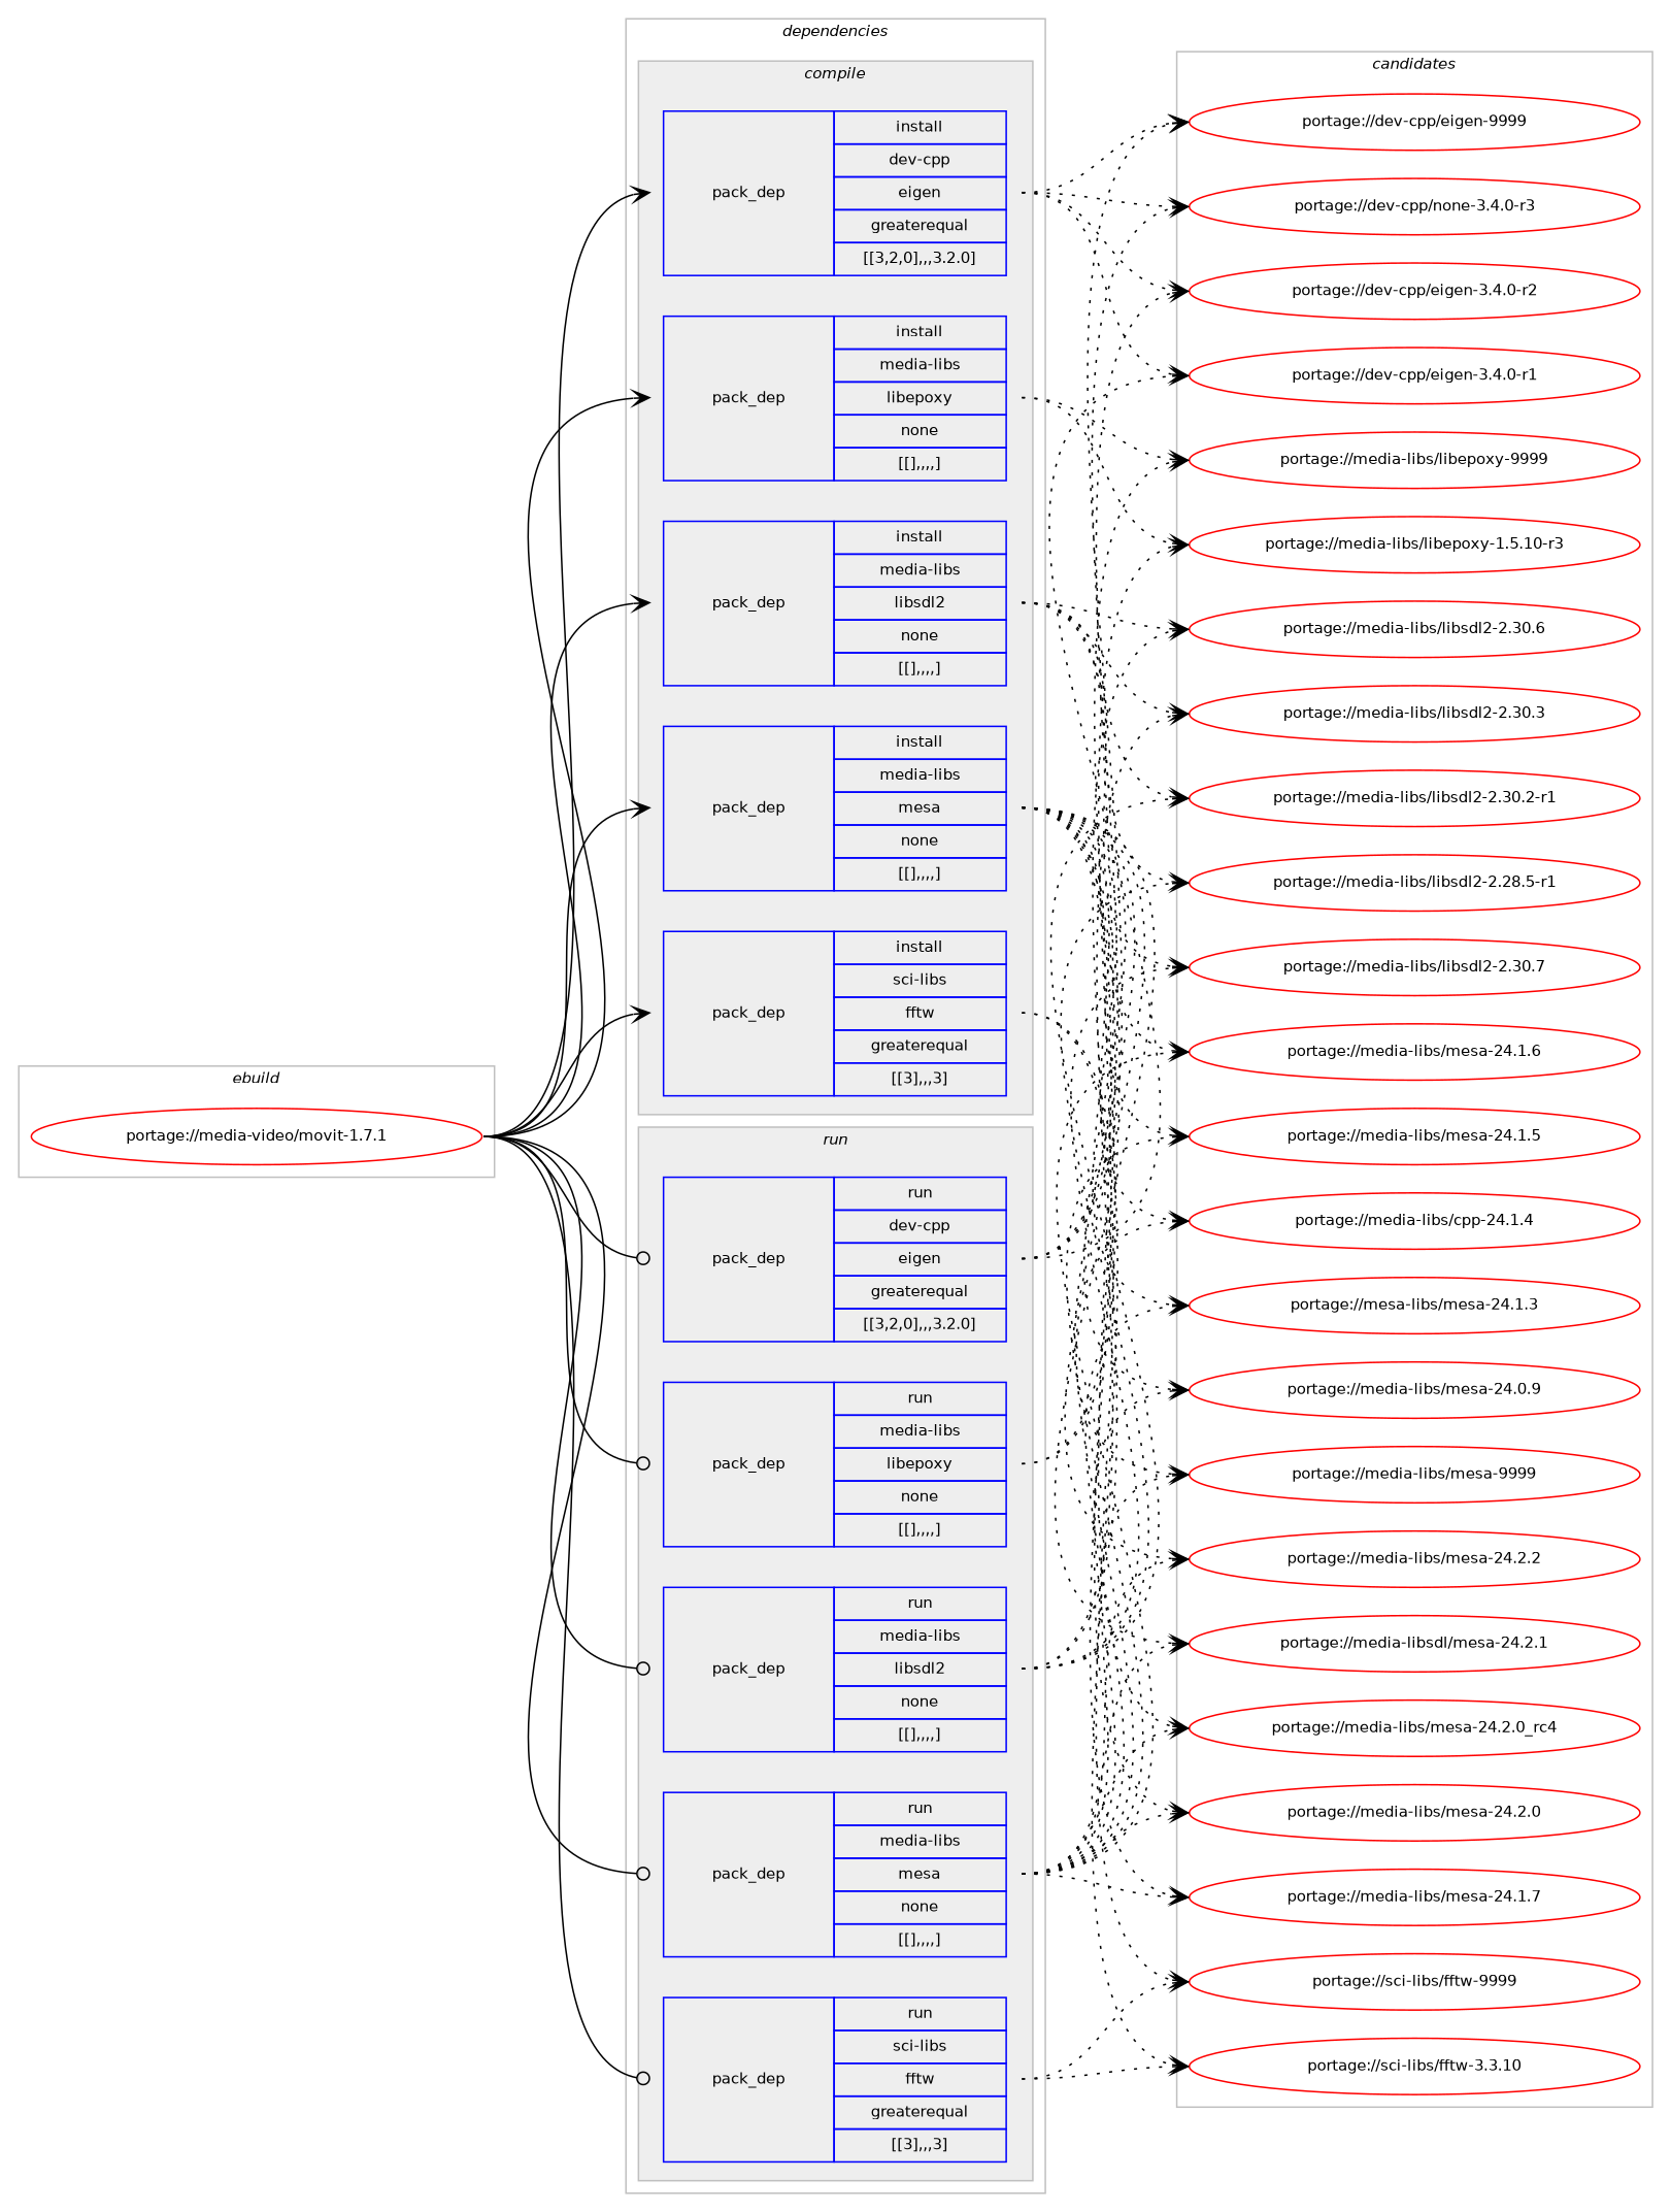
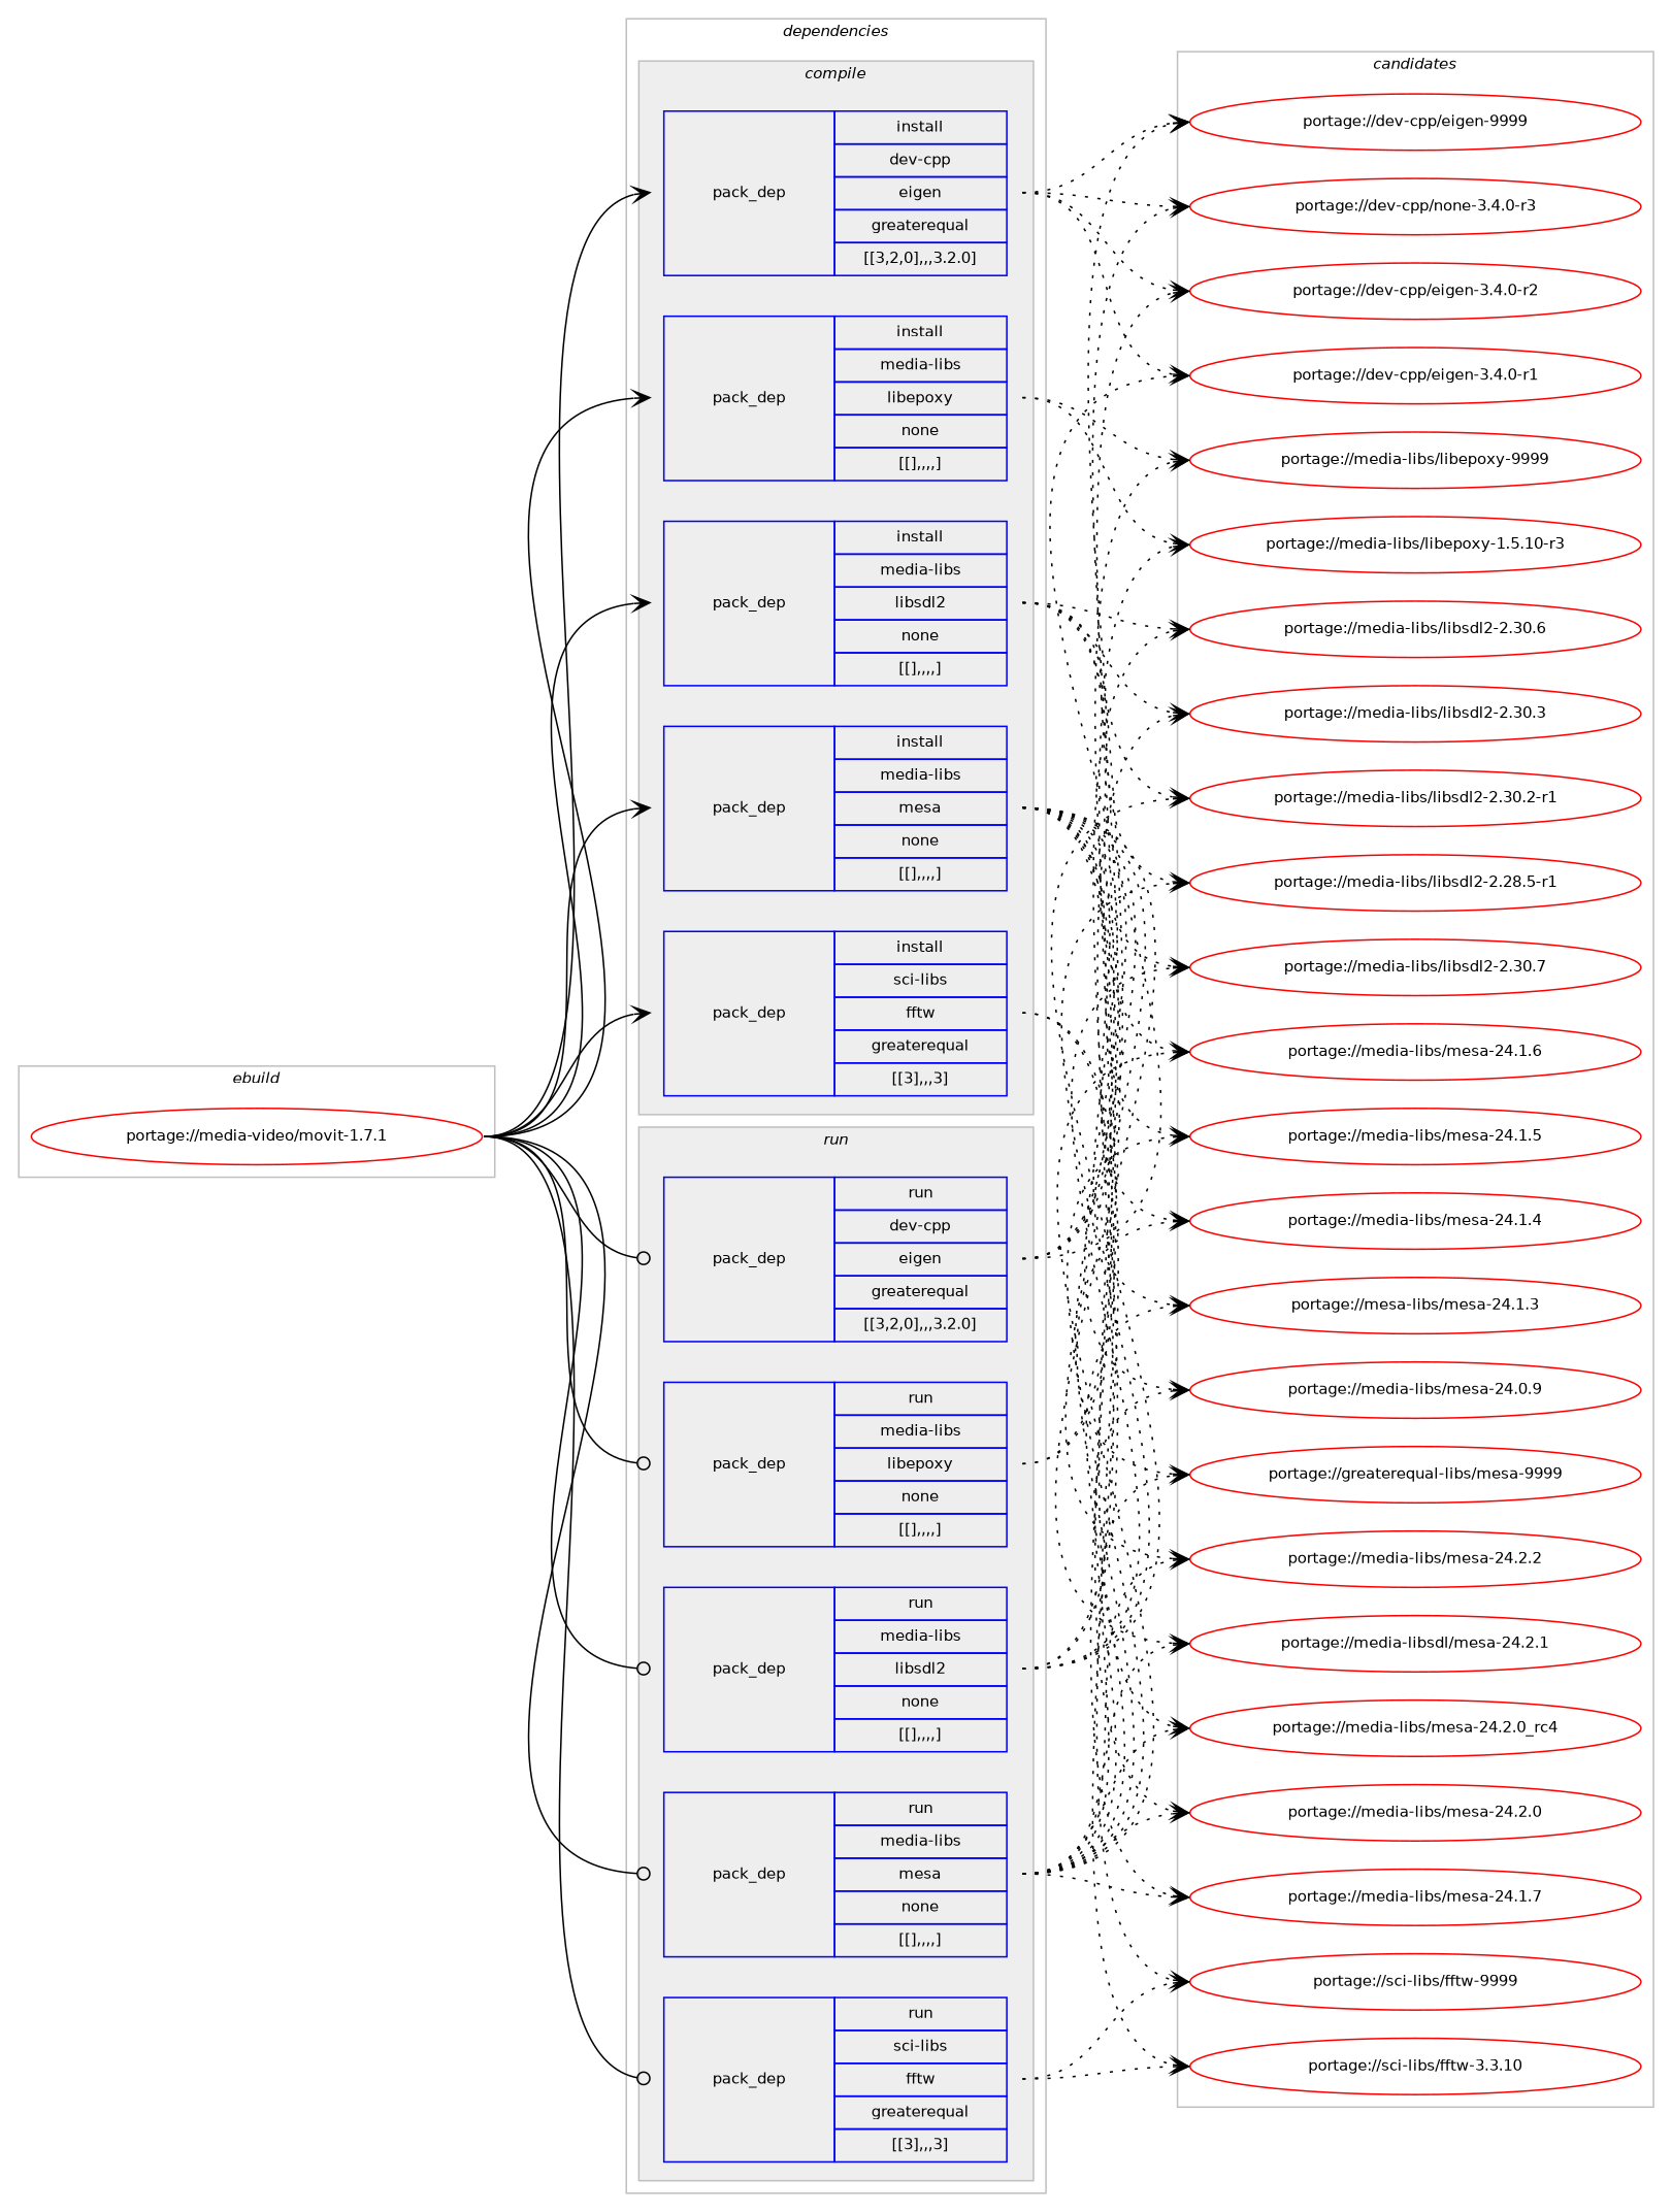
  digraph {
    compound=true
    concentrate=true
    fontname=Helvetica
    fontsize=10
    newrank=true
    rankdir=LR
    ranksep=1.5
    node [color=red fontname=Helvetica fontsize=10]
    edge [arrowhead=vee headport=w style=dotted tailport=e weight=100]
    n1 [label="portage://media-video/movit-1.7.1" width=4]
    n2 [color=blue label=<<TABLE BORDER="0" CELLBORDER="1" CELLSPACING="0" CELLPADDING="4" WIDTH="220"><TR><TD ROWSPAN="6" CELLPADDING="30">pack_dep</TD></TR><TR><TD WIDTH="110">install</TD></TR><TR><TD>dev-cpp</TD></TR><TR><TD>eigen</TD></TR><TR><TD>greaterequal</TD></TR><TR><TD>[[3,2,0],,,3.2.0]</TD></TR></TABLE>> shape=none]
    n3 [color=blue label=<<TABLE BORDER="0" CELLBORDER="1" CELLSPACING="0" CELLPADDING="4" WIDTH="220"><TR><TD ROWSPAN="6" CELLPADDING="30">pack_dep</TD></TR><TR><TD WIDTH="110">install</TD></TR><TR><TD>media-libs</TD></TR><TR><TD>libepoxy</TD></TR><TR><TD>none</TD></TR><TR><TD>[[],,,,]</TD></TR></TABLE>> shape=none]
    n4 [color=blue label=<<TABLE BORDER="0" CELLBORDER="1" CELLSPACING="0" CELLPADDING="4" WIDTH="220"><TR><TD ROWSPAN="6" CELLPADDING="30">pack_dep</TD></TR><TR><TD WIDTH="110">install</TD></TR><TR><TD>media-libs</TD></TR><TR><TD>libsdl2</TD></TR><TR><TD>none</TD></TR><TR><TD>[[],,,,]</TD></TR></TABLE>> shape=none]
    n5 [color=blue label=<<TABLE BORDER="0" CELLBORDER="1" CELLSPACING="0" CELLPADDING="4" WIDTH="220"><TR><TD ROWSPAN="6" CELLPADDING="30">pack_dep</TD></TR><TR><TD WIDTH="110">install</TD></TR><TR><TD>media-libs</TD></TR><TR><TD>mesa</TD></TR><TR><TD>none</TD></TR><TR><TD>[[],,,,]</TD></TR></TABLE>> shape=none]
    n6 [color=blue label=<<TABLE BORDER="0" CELLBORDER="1" CELLSPACING="0" CELLPADDING="4" WIDTH="220"><TR><TD ROWSPAN="6" CELLPADDING="30">pack_dep</TD></TR><TR><TD WIDTH="110">install</TD></TR><TR><TD>sci-libs</TD></TR><TR><TD>fftw</TD></TR><TR><TD>greaterequal</TD></TR><TR><TD>[[3],,,3]</TD></TR></TABLE>> shape=none]
    n7 [color=blue label=<<TABLE BORDER="0" CELLBORDER="1" CELLSPACING="0" CELLPADDING="4" WIDTH="220"><TR><TD ROWSPAN="6" CELLPADDING="30">pack_dep</TD></TR><TR><TD WIDTH="110">run</TD></TR><TR><TD>dev-cpp</TD></TR><TR><TD>eigen</TD></TR><TR><TD>greaterequal</TD></TR><TR><TD>[[3,2,0],,,3.2.0]</TD></TR></TABLE>> shape=none]
    n8 [color=blue label=<<TABLE BORDER="0" CELLBORDER="1" CELLSPACING="0" CELLPADDING="4" WIDTH="220"><TR><TD ROWSPAN="6" CELLPADDING="30">pack_dep</TD></TR><TR><TD WIDTH="110">run</TD></TR><TR><TD>media-libs</TD></TR><TR><TD>libepoxy</TD></TR><TR><TD>none</TD></TR><TR><TD>[[],,,,]</TD></TR></TABLE>> shape=none]
    n9 [color=blue label=<<TABLE BORDER="0" CELLBORDER="1" CELLSPACING="0" CELLPADDING="4" WIDTH="220"><TR><TD ROWSPAN="6" CELLPADDING="30">pack_dep</TD></TR><TR><TD WIDTH="110">run</TD></TR><TR><TD>media-libs</TD></TR><TR><TD>libsdl2</TD></TR><TR><TD>none</TD></TR><TR><TD>[[],,,,]</TD></TR></TABLE>> shape=none]
    n10 [color=blue label=<<TABLE BORDER="0" CELLBORDER="1" CELLSPACING="0" CELLPADDING="4" WIDTH="220"><TR><TD ROWSPAN="6" CELLPADDING="30">pack_dep</TD></TR><TR><TD WIDTH="110">run</TD></TR><TR><TD>media-libs</TD></TR><TR><TD>mesa</TD></TR><TR><TD>none</TD></TR><TR><TD>[[],,,,]</TD></TR></TABLE>> shape=none]
    n11 [color=blue label=<<TABLE BORDER="0" CELLBORDER="1" CELLSPACING="0" CELLPADDING="4" WIDTH="220"><TR><TD ROWSPAN="6" CELLPADDING="30">pack_dep</TD></TR><TR><TD WIDTH="110">run</TD></TR><TR><TD>sci-libs</TD></TR><TR><TD>fftw</TD></TR><TR><TD>greaterequal</TD></TR><TR><TD>[[3],,,3]</TD></TR></TABLE>> shape=none]
    n12 [label="portage://dev-cpp/eigen-9999" width=4]
    n13 [label="portage://dev-cpp/none-3.4.0-r3" width=4]
    n14 [label="portage://dev-cpp/eigen-3.4.0-r2" width=4]
    n15 [label="portage://dev-cpp/eigen-3.4.0-r1" width=4]
    n16 [label="portage://media-libs/libepoxy-9999" width=4]
    n17 [label="portage://media-libs/libepoxy-1.5.10-r3" width=4]
    n18 [label="portage://media-libs/libsdl2-2.30.7" width=4]
    n19 [label="portage://media-libs/libsdl2-2.30.6" width=4]
    n20 [label="portage://media-libs/libsdl2-2.30.3" width=4]
    n21 [label="portage://media-libs/libsdl2-2.30.2-r1" width=4]
    n22 [label="portage://media-libs/libsdl2-2.28.5-r1" width=4]
-   n23 [label="portage://media-libs/mesa-9999" width=4]
+   n23 [label="portage://greaterequal-libs/mesa-9999" width=4]
    n24 [label="portage://media-libs/mesa-24.2.2" width=4]
    n25 [label="portage://media-libsdl/mesa-24.2.1" width=4]
    n26 [label="portage://media-libs/mesa-24.2.0_rc4" width=4]
    n27 [label="portage://media-libs/mesa-24.2.0" width=4]
    n28 [label="portage://media-libs/mesa-24.1.7" width=4]
    n29 [label="portage://media-libs/mesa-24.1.6" width=4]
    n30 [label="portage://media-libs/mesa-24.1.5" width=4]
-   n31 [label="portage://media-libs/cpp-24.1.4" width=4]
+   n31 [label="portage://media-libs/mesa-24.1.4" width=4]
    n32 [label="portage://mesa-libs/mesa-24.1.3" width=4]
    n33 [label="portage://media-libs/mesa-24.0.9" width=4]
    n34 [label="portage://sci-libs/fftw-9999" width=4]
    n35 [label="portage://sci-libs/fftw-3.3.10" width=4]
    subgraph cluster_1 {
      color=gray
      label=<<i>ebuild</i>>
      n1
    }
    subgraph cluster_2 {
      color=gray
      label=<<i>dependencies</i>>
      subgraph cluster_3 {
        color=gray
        fillcolor="#eeeeee"
        label=<<i>compile</i>>
        style=filled
        subgraph sub_4 {
          color=gray
          fillcolor="#eeeeee"
          label=<<i>compile</i>>
          style=filled
          n2
        }
        subgraph sub_5 {
          color=gray
          fillcolor="#eeeeee"
          label=<<i>compile</i>>
          style=filled
          n3
        }
        subgraph sub_6 {
          color=gray
          fillcolor="#eeeeee"
          label=<<i>compile</i>>
          style=filled
          n4
        }
        subgraph sub_7 {
          color=gray
          fillcolor="#eeeeee"
          label=<<i>compile</i>>
          style=filled
          n5
        }
        subgraph sub_8 {
          color=gray
          fillcolor="#eeeeee"
          label=<<i>compile</i>>
          style=filled
          n6
        }
      }
      subgraph cluster_9 {
        color=gray
        fillcolor="#eeeeee"
        label=<<i>compile and run</i>>
        style=filled
      }
      subgraph cluster_10 {
        color=gray
        fillcolor="#eeeeee"
        label=<<i>run</i>>
        style=filled
        subgraph sub_11 {
          color=gray
          fillcolor="#eeeeee"
          label=<<i>run</i>>
          style=filled
          n7
        }
        subgraph sub_12 {
          color=gray
          fillcolor="#eeeeee"
          label=<<i>run</i>>
          style=filled
          n8
        }
        subgraph sub_13 {
          color=gray
          fillcolor="#eeeeee"
          label=<<i>run</i>>
          style=filled
          n9
        }
        subgraph sub_14 {
          color=gray
          fillcolor="#eeeeee"
          label=<<i>run</i>>
          style=filled
          n10
        }
        subgraph sub_15 {
          color=gray
          fillcolor="#eeeeee"
          label=<<i>run</i>>
          style=filled
          n11
        }
      }
    }
    subgraph cluster_16 {
      color=gray
      label=<<i>candidates</i>>
      rank=same
      subgraph sub_17 {
        color=black
        label=<<i>candidates</i>>
        nodesep=1
        rank=same
        n12
        n13
        n14
        n15
      }
      subgraph sub_18 {
        color=black
        label=<<i>candidates</i>>
        nodesep=1
        rank=same
        n16
        n17
      }
      subgraph sub_19 {
        color=black
        label=<<i>candidates</i>>
        nodesep=1
        rank=same
        n18
        n19
        n20
        n21
        n22
      }
      subgraph sub_20 {
        color=black
        label=<<i>candidates</i>>
        nodesep=1
        rank=same
        n23
        n24
        n25
        n26
        n27
        n28
        n29
        n30
        n31
        n32
        n33
      }
      subgraph sub_21 {
        color=black
        label=<<i>candidates</i>>
        nodesep=1
        rank=same
        n34
        n35
      }
      subgraph sub_22 {
        color=black
        label=<<i>candidates</i>>
        nodesep=1
        rank=same
        n12
        n13
        n14
        n15
      }
      subgraph sub_23 {
        color=black
        label=<<i>candidates</i>>
        nodesep=1
        rank=same
        n34
        n35
      }
      subgraph sub_24 {
        color=black
        label=<<i>candidates</i>>
        nodesep=1
        rank=same
        n16
        n17
      }
      subgraph sub_25 {
        color=black
        label=<<i>candidates</i>>
        nodesep=1
        rank=same
        n18
        n19
        n20
        n21
        n22
      }
      subgraph sub_26 {
        color=black
        label=<<i>candidates</i>>
        nodesep=1
        rank=same
        n23
        n24
        n25
        n26
        n27
        n28
        n29
        n30
        n31
        n32
        n33
      }
    }
    n1 -> n2 [style=solid weight=20]
    n1 -> n3 [style=solid weight=20]
    n1 -> n4 [style=solid weight=20]
    n1 -> n5 [style=solid weight=20]
    n1 -> n6 [style=solid weight=20]
    n1 -> n7 [arrowhead=odot style=solid weight=20]
    n1 -> n8 [arrowhead=odot style=solid weight=20]
    n1 -> n9 [arrowhead=odot style=solid weight=20]
    n1 -> n10 [arrowhead=odot style=solid weight=20]
    n1 -> n11 [arrowhead=odot style=solid weight=20]
    n2 -> n12
    n2 -> n13
    n2 -> n14
    n2 -> n15
    n3 -> n16
    n3 -> n17
    n4 -> n18
    n4 -> n19
    n4 -> n20
    n4 -> n21
    n4 -> n22
    n5 -> n23
    n5 -> n24
    n5 -> n25
    n5 -> n26
    n5 -> n27
    n5 -> n28
    n5 -> n29
    n5 -> n30
    n5 -> n31
    n5 -> n32
    n5 -> n33
    n6 -> n34
    n6 -> n35
    n7 -> n12
    n7 -> n13
    n7 -> n14
    n7 -> n15
    n8 -> n16
    n8 -> n17
    n9 -> n18
    n9 -> n19
    n9 -> n20
    n9 -> n21
    n9 -> n22
    n10 -> n23
    n10 -> n24
    n10 -> n25
    n10 -> n26
    n10 -> n27
    n10 -> n28
    n10 -> n29
    n10 -> n30
    n10 -> n31
    n10 -> n32
    n10 -> n33
    n11 -> n34
    n11 -> n35
  }
